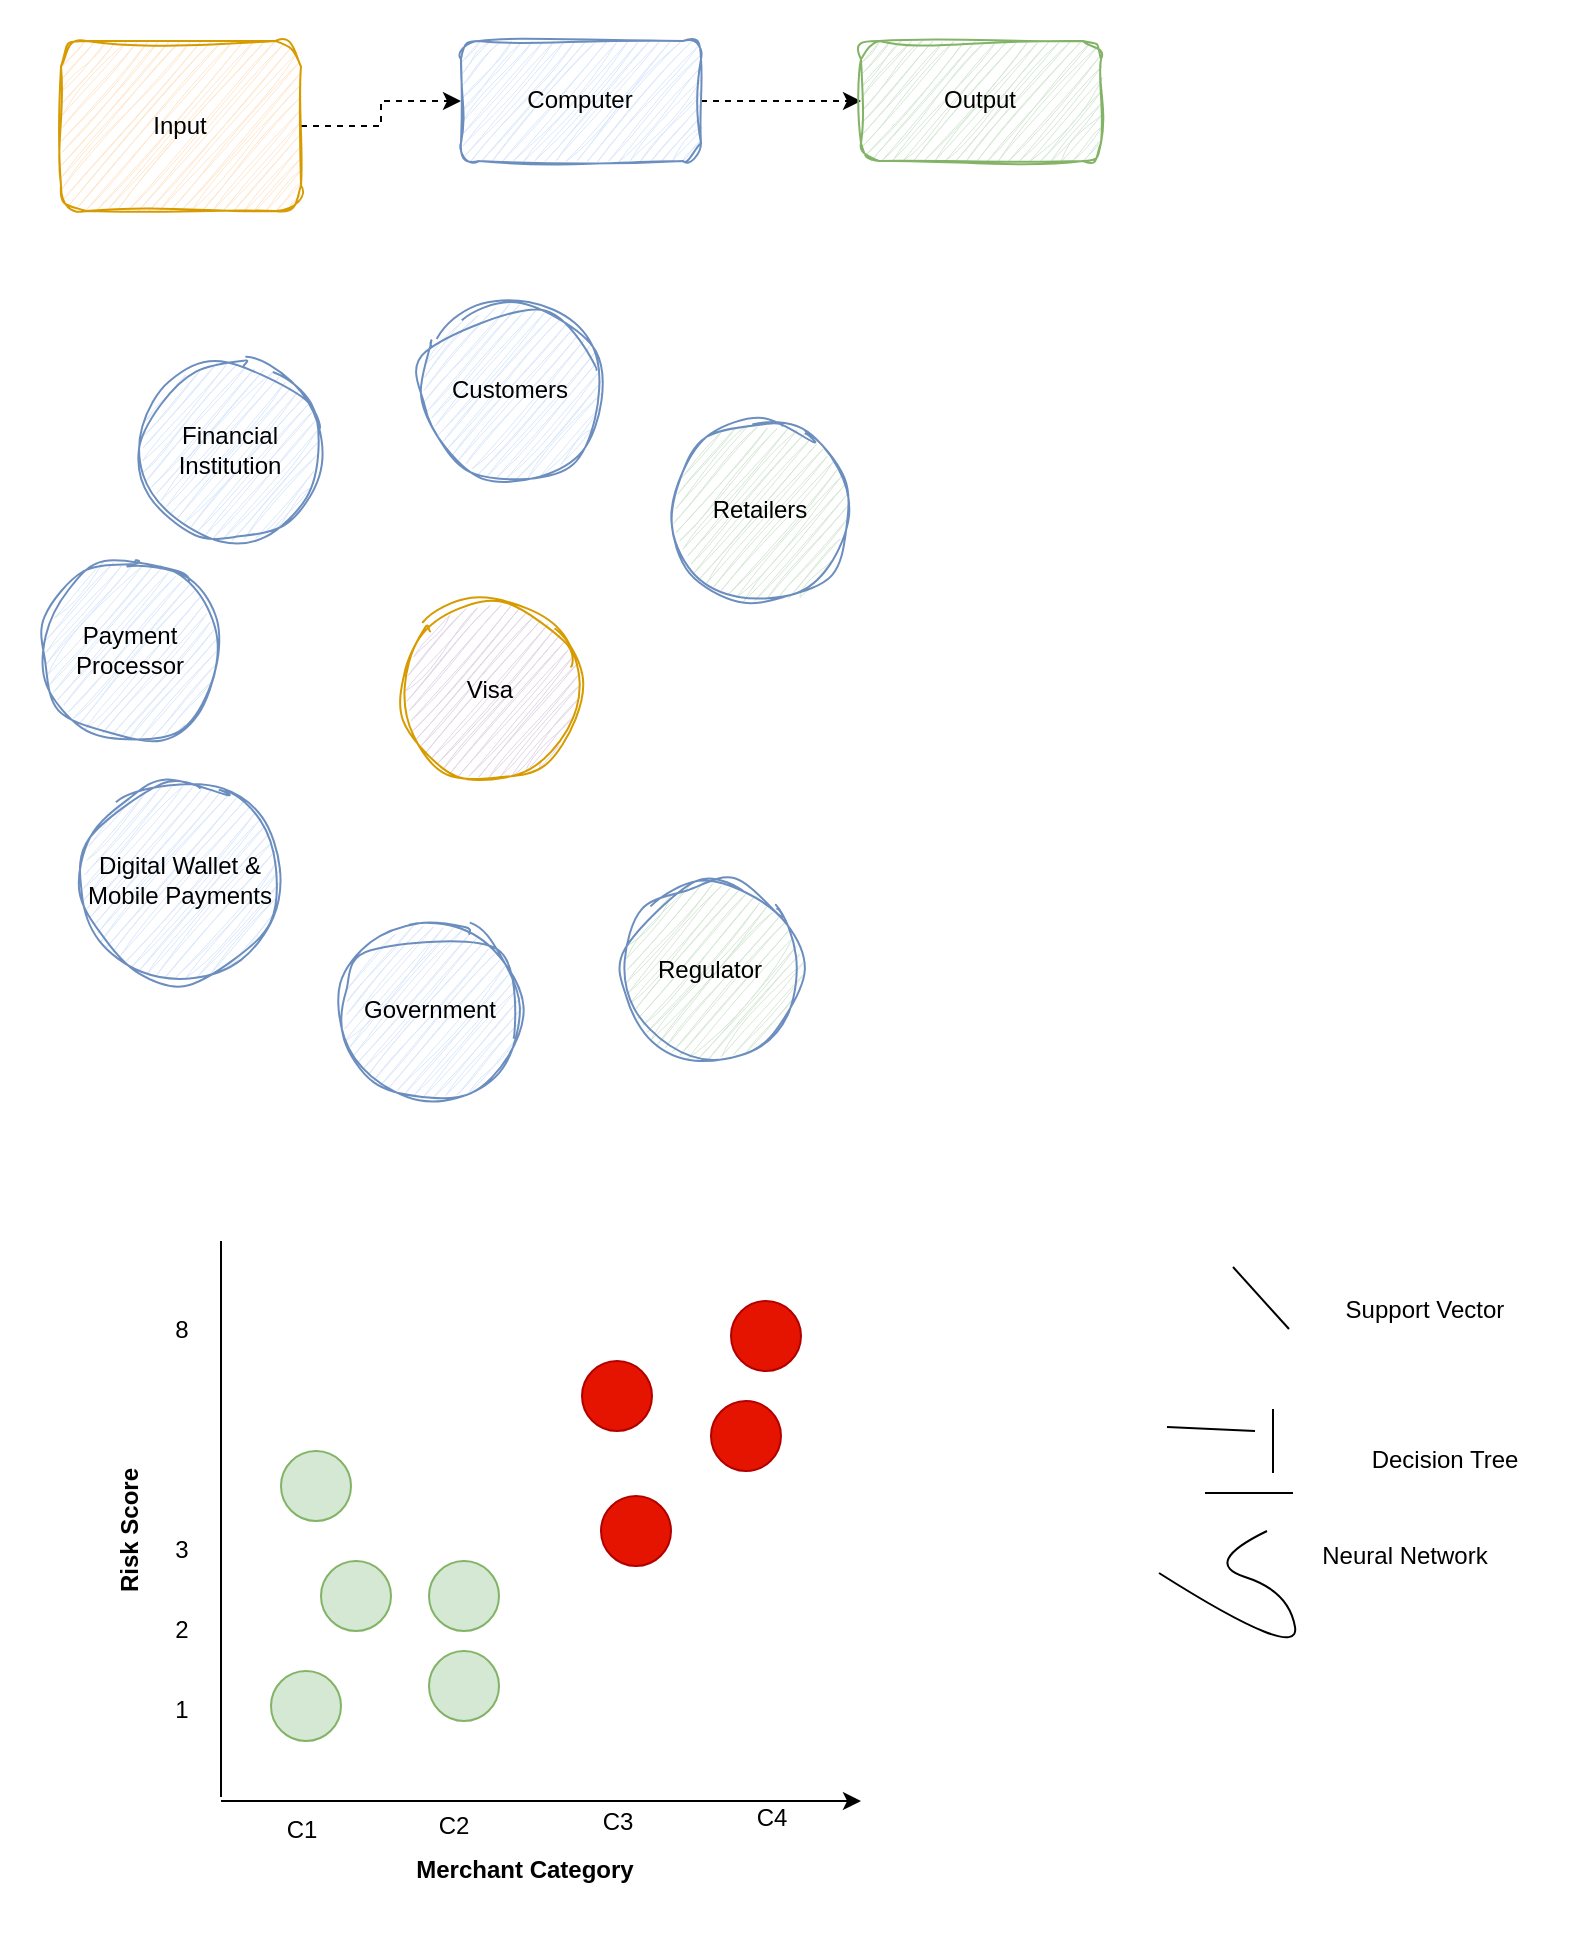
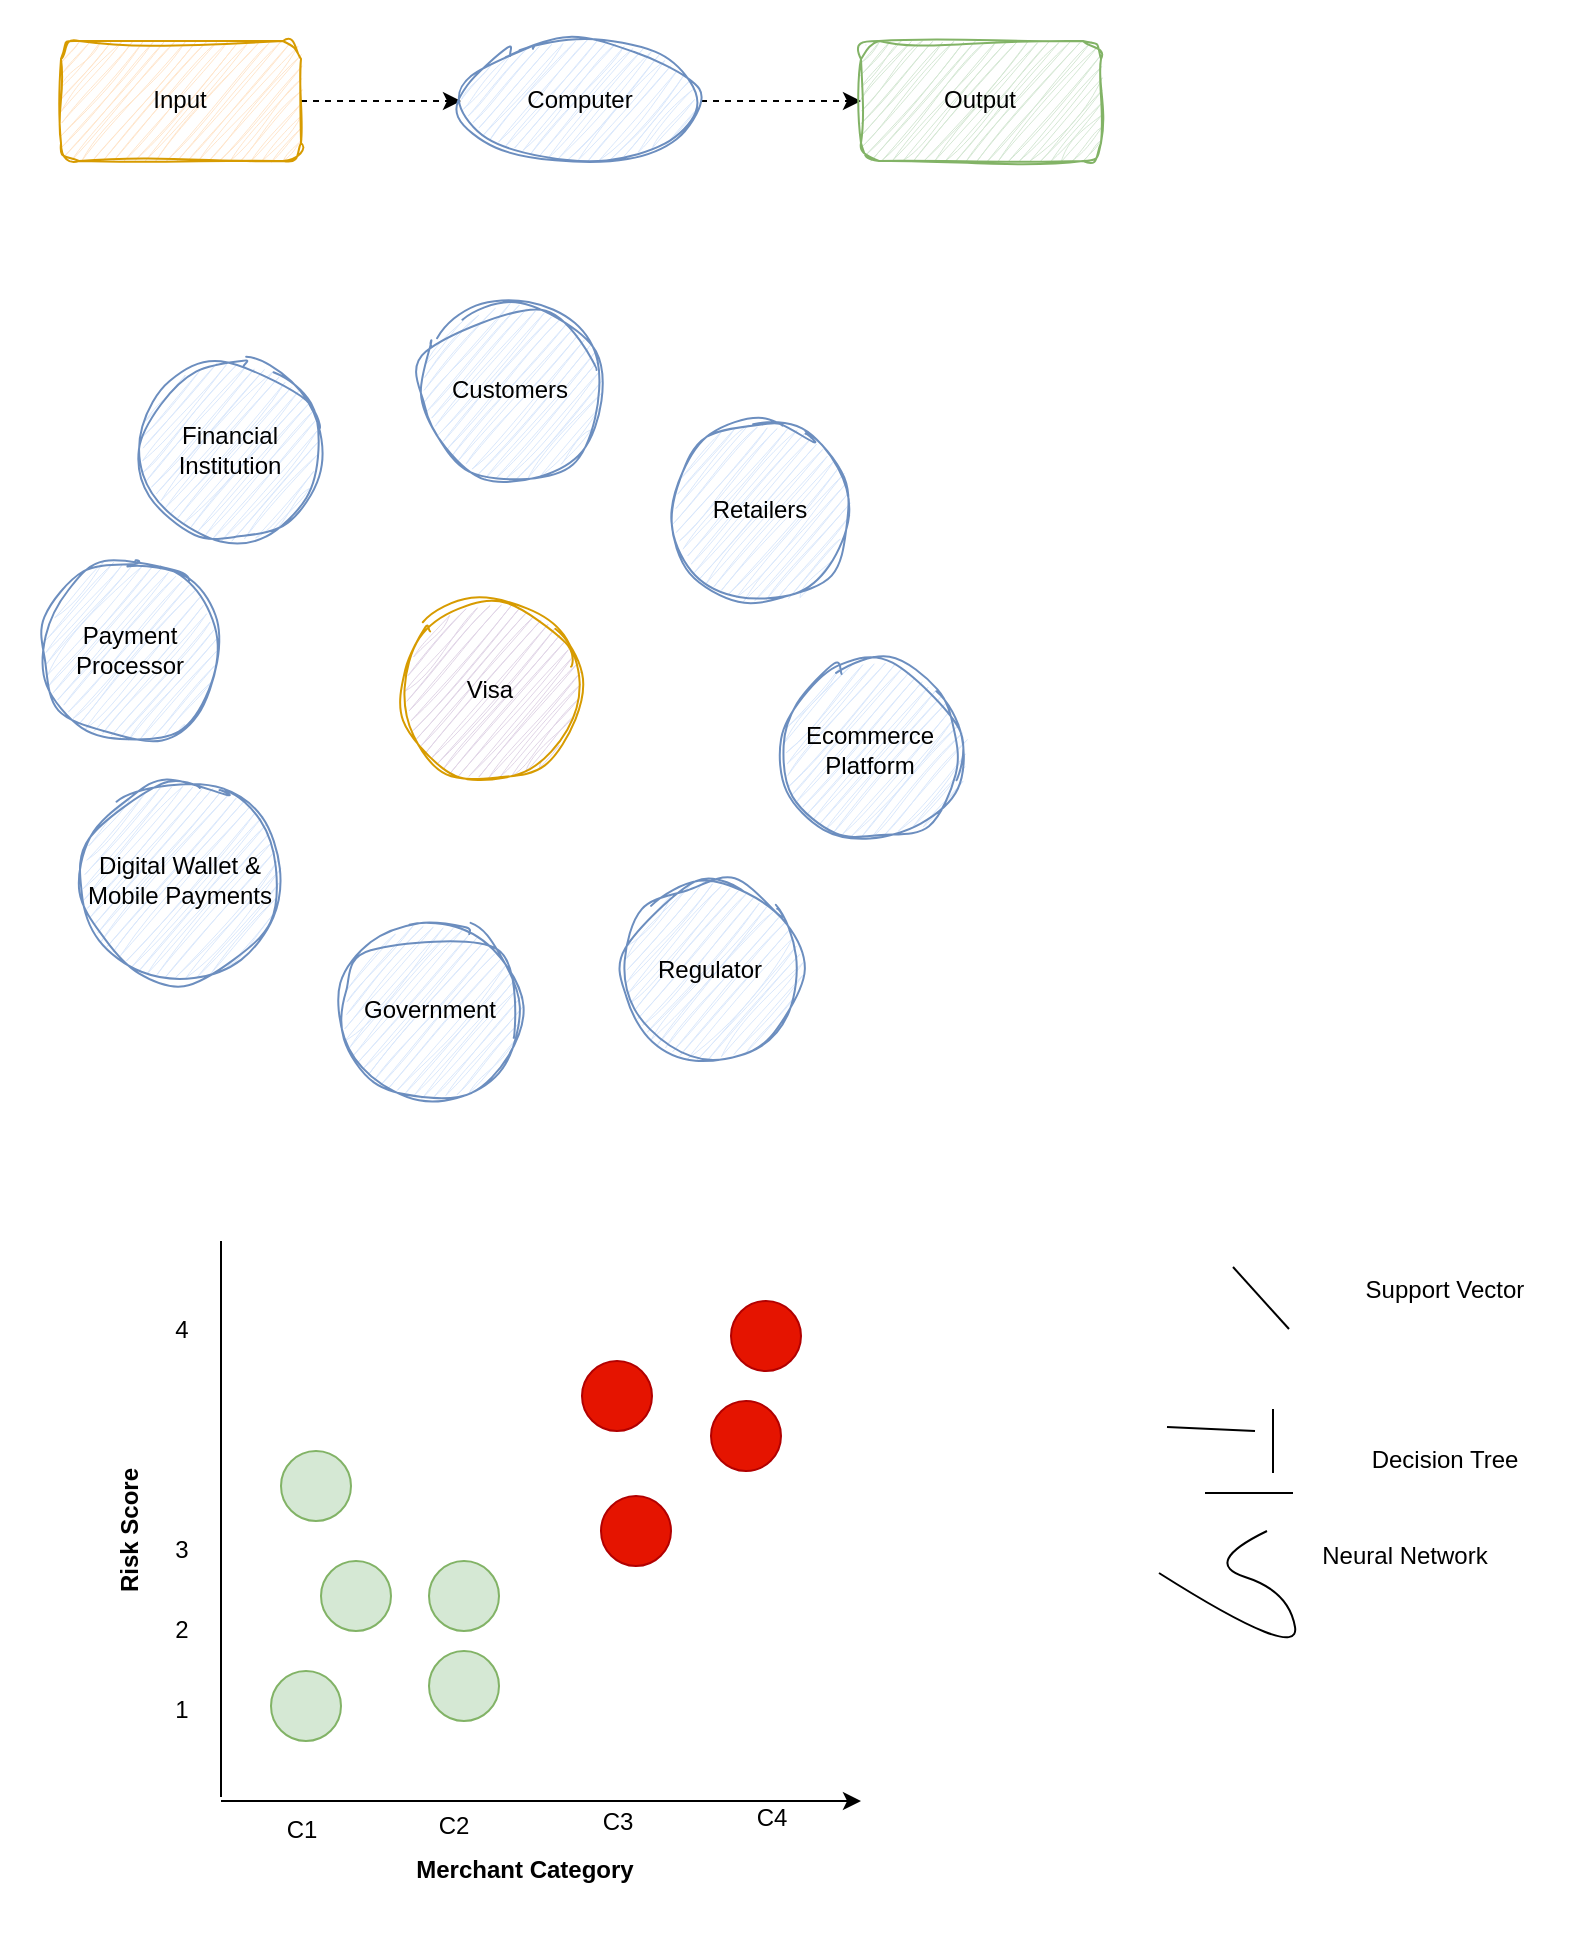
  <mxCell id="0" />
  <mxCell id="1" parent="0" />
  <mxCell id="2" style="edgeStyle=orthogonalEdgeStyle;rounded=0;orthogonalLoop=1;jettySize=auto;html=1;entryX=0;entryY=0.5;entryDx=0;entryDy=0;dashed=1;" parent="1" source="3" target="5" edge="1"><mxGeometry relative="1" as="geometry" /></mxCell>
- <mxCell id="3" value="Input" style="rounded=1;whiteSpace=wrap;html=1;fillColor=#ffe6cc;strokeColor=#d79b00;sketch=1;curveFitting=1;jiggle=2;" parent="1" vertex="1"><mxGeometry x="30" y="20" width="120" height="85" as="geometry" /></mxCell>
+ <mxCell id="3" value="Input" style="rounded=1;whiteSpace=wrap;html=1;fillColor=#ffe6cc;strokeColor=#d79b00;sketch=1;curveFitting=1;jiggle=2;" parent="1" vertex="1"><mxGeometry x="30" y="20" width="120" height="60" as="geometry" /></mxCell>
  <mxCell id="4" style="edgeStyle=orthogonalEdgeStyle;rounded=0;orthogonalLoop=1;jettySize=auto;html=1;dashed=1;" parent="1" source="5" target="6" edge="1"><mxGeometry relative="1" as="geometry" /></mxCell>
- <mxCell id="5" value="Computer" style="rounded=1;whiteSpace=wrap;html=1;fillColor=#dae8fc;strokeColor=#6c8ebf;sketch=1;curveFitting=1;jiggle=2;" parent="1" vertex="1"><mxGeometry x="230" y="20" width="120" height="60" as="geometry" /></mxCell>
+ <mxCell id="5" value="Computer" style="ellipse;whiteSpace=wrap;html=1;fillColor=#dae8fc;strokeColor=#6c8ebf;sketch=1;curveFitting=1;jiggle=2;" parent="1" vertex="1"><mxGeometry x="230" y="20" width="120" height="60" as="geometry" /></mxCell>
  <mxCell id="6" value="Output" style="rounded=1;whiteSpace=wrap;html=1;fillColor=#d5e8d4;strokeColor=#82b366;sketch=1;curveFitting=1;jiggle=2;" parent="1" vertex="1"><mxGeometry x="430" y="20" width="120" height="60" as="geometry" /></mxCell>
  <mxCell id="7" value="Financial Institution" style="ellipse;whiteSpace=wrap;html=1;aspect=fixed;fillColor=#dae8fc;strokeColor=#6c8ebf;sketch=1;curveFitting=1;jiggle=2;" parent="1" vertex="1"><mxGeometry x="70" y="180" width="90" height="90" as="geometry" /></mxCell>
- <mxCell id="8" value="Retailers" style="ellipse;whiteSpace=wrap;html=1;aspect=fixed;fillColor=#d5e8d4;strokeColor=#6c8ebf;sketch=1;curveFitting=1;jiggle=2;" parent="1" vertex="1"><mxGeometry x="335" y="210" width="90" height="90" as="geometry" /></mxCell>
+ <mxCell id="8" value="Retailers" style="ellipse;whiteSpace=wrap;html=1;aspect=fixed;fillColor=#dae8fc;strokeColor=#6c8ebf;sketch=1;curveFitting=1;jiggle=2;" parent="1" vertex="1"><mxGeometry x="335" y="210" width="90" height="90" as="geometry" /></mxCell>
  <mxCell id="9" value="Customers" style="ellipse;whiteSpace=wrap;html=1;aspect=fixed;fillColor=#dae8fc;strokeColor=#6c8ebf;sketch=1;curveFitting=1;jiggle=2;" parent="1" vertex="1"><mxGeometry x="210" y="150" width="90" height="90" as="geometry" /></mxCell>
  <mxCell id="10" value="Digital Wallet &amp;amp; Mobile Payments" style="ellipse;whiteSpace=wrap;html=1;aspect=fixed;fillColor=#dae8fc;strokeColor=#6c8ebf;sketch=1;curveFitting=1;jiggle=2;" parent="1" vertex="1"><mxGeometry x="40" y="390" width="100" height="100" as="geometry" /></mxCell>
+ <mxCell id="11" value="Ecommerce Platform" style="ellipse;whiteSpace=wrap;html=1;aspect=fixed;fillColor=#dae8fc;strokeColor=#6c8ebf;sketch=1;curveFitting=1;jiggle=2;" parent="1" vertex="1"><mxGeometry x="390" y="330" width="90" height="90" as="geometry" /></mxCell>
  <mxCell id="12" value="Payment Processor" style="ellipse;whiteSpace=wrap;html=1;aspect=fixed;fillColor=#dae8fc;strokeColor=#6c8ebf;sketch=1;curveFitting=1;jiggle=2;" parent="1" vertex="1"><mxGeometry x="20" y="280" width="90" height="90" as="geometry" /></mxCell>
  <mxCell id="13" value="Government" style="ellipse;whiteSpace=wrap;html=1;aspect=fixed;fillColor=#dae8fc;strokeColor=#6c8ebf;sketch=1;curveFitting=1;jiggle=2;" parent="1" vertex="1"><mxGeometry x="170" y="460" width="90" height="90" as="geometry" /></mxCell>
- <mxCell id="14" value="Regulator" style="ellipse;whiteSpace=wrap;html=1;aspect=fixed;fillColor=#d5e8d4;strokeColor=#6c8ebf;sketch=1;curveFitting=1;jiggle=2;" parent="1" vertex="1"><mxGeometry x="310" y="440" width="90" height="90" as="geometry" /></mxCell>
+ <mxCell id="14" value="Regulator" style="ellipse;whiteSpace=wrap;html=1;aspect=fixed;fillColor=#dae8fc;strokeColor=#6c8ebf;sketch=1;curveFitting=1;jiggle=2;" parent="1" vertex="1"><mxGeometry x="310" y="440" width="90" height="90" as="geometry" /></mxCell>
  <mxCell id="15" value="Visa" style="ellipse;whiteSpace=wrap;html=1;aspect=fixed;fillColor=#e1d5e7;strokeColor=#d79b00;sketch=1;curveFitting=1;jiggle=2;" parent="1" vertex="1"><mxGeometry x="200" y="300" width="90" height="90" as="geometry" /></mxCell>
  <mxCell id="16" value="" style="endArrow=none;html=1;rounded=0;" parent="1" edge="1"><mxGeometry width="50" height="50" relative="1" as="geometry"><mxPoint x="110" y="620" as="sourcePoint" /><mxPoint x="110" y="898" as="targetPoint" /><Array as="points"><mxPoint x="110" y="690" /></Array></mxGeometry></mxCell>
  <mxCell id="17" value="" style="endArrow=classic;html=1;rounded=0;" parent="1" edge="1"><mxGeometry width="50" height="50" relative="1" as="geometry"><mxPoint x="110" y="900" as="sourcePoint" /><mxPoint x="430" y="900" as="targetPoint" /></mxGeometry></mxCell>
  <mxCell id="18" value="Merchant Category" style="text;html=1;strokeColor=none;fillColor=none;align=center;verticalAlign=middle;whiteSpace=wrap;rounded=0;fontStyle=1" parent="1" vertex="1"><mxGeometry x="200" y="920" width="125" height="30" as="geometry" /></mxCell>
  <mxCell id="19" value="Risk Score" style="text;html=1;strokeColor=none;fillColor=none;align=center;verticalAlign=middle;whiteSpace=wrap;rounded=0;flipH=1;flipV=0;direction=south;labelPosition=center;verticalLabelPosition=middle;horizontal=0;fontStyle=1" parent="1" vertex="1"><mxGeometry x="50" y="700" width="30" height="130" as="geometry" /></mxCell>
  <mxCell id="20" value="C1" style="text;html=1;strokeColor=none;fillColor=none;align=center;verticalAlign=middle;whiteSpace=wrap;rounded=0;" parent="1" vertex="1"><mxGeometry x="150" y="900" height="30" as="geometry" /></mxCell>
  <mxCell id="21" value="C2" style="text;html=1;strokeColor=none;fillColor=none;align=center;verticalAlign=middle;whiteSpace=wrap;rounded=0;" parent="1" vertex="1"><mxGeometry x="226" y="898" height="30" as="geometry" /></mxCell>
  <mxCell id="22" value="C3" style="text;html=1;strokeColor=none;fillColor=none;align=center;verticalAlign=middle;whiteSpace=wrap;rounded=0;" parent="1" vertex="1"><mxGeometry x="308" y="896" height="30" as="geometry" /></mxCell>
  <mxCell id="23" value="C4" style="text;html=1;strokeColor=none;fillColor=none;align=center;verticalAlign=middle;whiteSpace=wrap;rounded=0;" parent="1" vertex="1"><mxGeometry x="385" y="894" height="30" as="geometry" /></mxCell>
  <mxCell id="24" value="1" style="text;html=1;strokeColor=none;fillColor=none;align=center;verticalAlign=middle;whiteSpace=wrap;rounded=0;" parent="1" vertex="1"><mxGeometry x="90" y="840" height="30" as="geometry" /></mxCell>
  <mxCell id="25" value="2" style="text;html=1;strokeColor=none;fillColor=none;align=center;verticalAlign=middle;whiteSpace=wrap;rounded=0;" parent="1" vertex="1"><mxGeometry x="90" y="800" height="30" as="geometry" /></mxCell>
  <mxCell id="26" value="3" style="text;html=1;strokeColor=none;fillColor=none;align=center;verticalAlign=middle;whiteSpace=wrap;rounded=0;" parent="1" vertex="1"><mxGeometry x="90" y="760" height="30" as="geometry" /></mxCell>
- <mxCell id="27" value="8" style="text;html=1;strokeColor=none;fillColor=none;align=center;verticalAlign=middle;whiteSpace=wrap;rounded=0;" parent="1" vertex="1"><mxGeometry x="90" y="650" height="30" as="geometry" /></mxCell>
+ <mxCell id="27" value="4" style="text;html=1;strokeColor=none;fillColor=none;align=center;verticalAlign=middle;whiteSpace=wrap;rounded=0;" parent="1" vertex="1"><mxGeometry x="90" y="650" height="30" as="geometry" /></mxCell>
  <mxCell id="28" value="" style="ellipse;whiteSpace=wrap;html=1;aspect=fixed;fillColor=#d5e8d4;strokeColor=#82b366;" parent="1" vertex="1"><mxGeometry x="160" y="780" width="35" height="35" as="geometry" /></mxCell>
  <mxCell id="29" value="" style="ellipse;whiteSpace=wrap;html=1;aspect=fixed;fillColor=#e51400;strokeColor=#B20000;fontColor=#ffffff;" parent="1" vertex="1"><mxGeometry x="355" y="700" width="35" height="35" as="geometry" /></mxCell>
  <mxCell id="30" value="" style="ellipse;whiteSpace=wrap;html=1;aspect=fixed;fillColor=#d5e8d4;strokeColor=#82b366;" parent="1" vertex="1"><mxGeometry x="140" y="725" width="35" height="35" as="geometry" /></mxCell>
  <mxCell id="31" value="" style="ellipse;whiteSpace=wrap;html=1;aspect=fixed;fillColor=#d5e8d4;strokeColor=#82b366;" parent="1" vertex="1"><mxGeometry x="214" y="780" width="35" height="35" as="geometry" /></mxCell>
  <mxCell id="32" value="" style="ellipse;whiteSpace=wrap;html=1;aspect=fixed;fillColor=#e51400;strokeColor=#B20000;fontColor=#ffffff;" parent="1" vertex="1"><mxGeometry x="365" y="650" width="35" height="35" as="geometry" /></mxCell>
  <mxCell id="33" value="" style="ellipse;whiteSpace=wrap;html=1;aspect=fixed;fillColor=#e51400;strokeColor=#B20000;fontColor=#ffffff;" parent="1" vertex="1"><mxGeometry x="290.5" y="680" width="35" height="35" as="geometry" /></mxCell>
  <mxCell id="34" value="" style="ellipse;whiteSpace=wrap;html=1;aspect=fixed;fillColor=#d5e8d4;strokeColor=#82b366;" parent="1" vertex="1"><mxGeometry x="214" y="825" width="35" height="35" as="geometry" /></mxCell>
  <mxCell id="35" value="" style="ellipse;whiteSpace=wrap;html=1;aspect=fixed;fillColor=#e51400;strokeColor=#B20000;fontColor=#ffffff;" parent="1" vertex="1"><mxGeometry x="300" y="747.5" width="35" height="35" as="geometry" /></mxCell>
  <mxCell id="36" value="" style="ellipse;whiteSpace=wrap;html=1;aspect=fixed;fillColor=#d5e8d4;strokeColor=#82b366;" parent="1" vertex="1"><mxGeometry x="135" y="835" width="35" height="35" as="geometry" /></mxCell>
  <mxCell id="37" value="" style="endArrow=none;html=1;rounded=0;" parent="1" edge="1"><mxGeometry width="50" height="50" relative="1" as="geometry"><mxPoint x="616" y="633" as="sourcePoint" /><mxPoint x="644" y="664" as="targetPoint" /></mxGeometry></mxCell>
  <mxCell id="38" value="Neural Network" style="text;html=1;strokeColor=none;fillColor=none;align=center;verticalAlign=middle;whiteSpace=wrap;rounded=0;" parent="1" vertex="1"><mxGeometry x="655" y="763" width="95" height="30" as="geometry" /></mxCell>
  <mxCell id="39" value="" style="endArrow=none;html=1;rounded=0;" parent="1" edge="1"><mxGeometry width="50" height="50" relative="1" as="geometry"><mxPoint x="636" y="736" as="sourcePoint" /><mxPoint x="636" y="704" as="targetPoint" /></mxGeometry></mxCell>
  <mxCell id="40" value="" style="endArrow=none;html=1;rounded=0;" parent="1" edge="1"><mxGeometry width="50" height="50" relative="1" as="geometry"><mxPoint x="646" y="746" as="sourcePoint" /><mxPoint x="602" y="746" as="targetPoint" /></mxGeometry></mxCell>
  <mxCell id="41" value="" style="endArrow=none;html=1;rounded=0;" parent="1" edge="1"><mxGeometry width="50" height="50" relative="1" as="geometry"><mxPoint x="627" y="715" as="sourcePoint" /><mxPoint x="583" y="713" as="targetPoint" /></mxGeometry></mxCell>
- <mxCell id="42" value="Support Vector" style="text;html=1;strokeColor=none;fillColor=none;align=center;verticalAlign=middle;whiteSpace=wrap;rounded=0;" parent="1" vertex="1"><mxGeometry x="665" y="640" width="95" height="30" as="geometry" /></mxCell>
+ <mxCell id="42" value="Support Vector" style="text;html=1;strokeColor=none;fillColor=none;align=center;verticalAlign=middle;whiteSpace=wrap;rounded=0;" parent="1" vertex="1"><mxGeometry x="675" y="630" width="95" height="30" as="geometry" /></mxCell>
  <mxCell id="43" value="" style="curved=1;endArrow=none;html=1;rounded=0;endFill=0;" parent="1" edge="1"><mxGeometry width="50" height="50" relative="1" as="geometry"><mxPoint x="579" y="786" as="sourcePoint" /><mxPoint x="633" y="765" as="targetPoint" /><Array as="points"><mxPoint x="650" y="831" /><mxPoint x="644" y="795" /><mxPoint x="600" y="781" /></Array></mxGeometry></mxCell>
  <mxCell id="44" value="Decision Tree" style="text;html=1;strokeColor=none;fillColor=none;align=center;verticalAlign=middle;whiteSpace=wrap;rounded=0;" parent="1" vertex="1"><mxGeometry x="675" y="715" width="95" height="30" as="geometry" /></mxCell>
